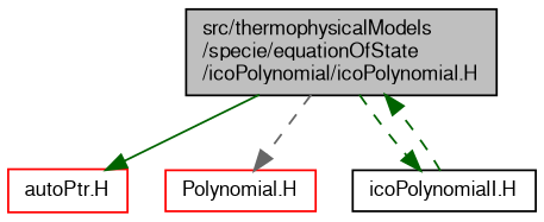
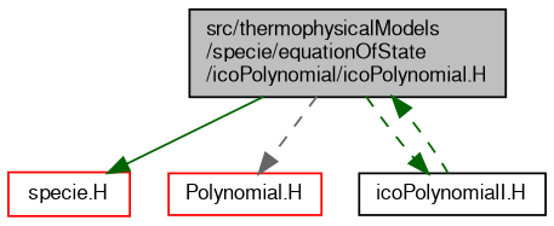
  digraph {
    node [color=black fontname=FreeSans fontsize=10 shape=record]
    edge [color=darkgreen fontname=FreeSans fontsize=10 labelfontname=FreeSans labelfontsize=10 style=dashed]
    n1 [fillcolor=grey75 fontcolor=black height=0.2 label="src/thermophysicalModels\l/specie/equationOfState\l/icoPolynomial/icoPolynomial.H" style=filled width=0.4]
-   n2 [color=red height=0.2 label="autoPtr.H" width=0.4]
+   n2 [color=red height=0.2 label="specie.H" width=0.4]
    n3 [color=red height=0.2 label="Polynomial.H" width=0.4]
    n4 [height=0.2 label="icoPolynomialI.H" width=0.4]
    n1 -> n2 [style=solid]
    n1 -> n3 [color=gray40]
    n1 -> n4
    n4 -> n1
  }
